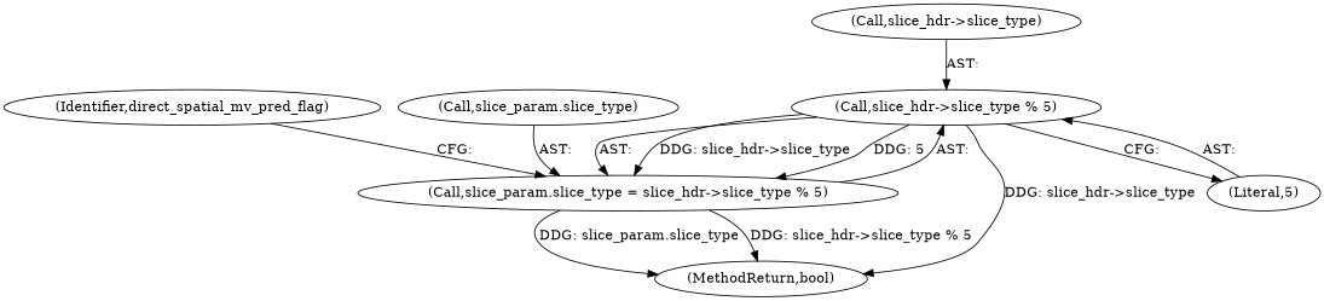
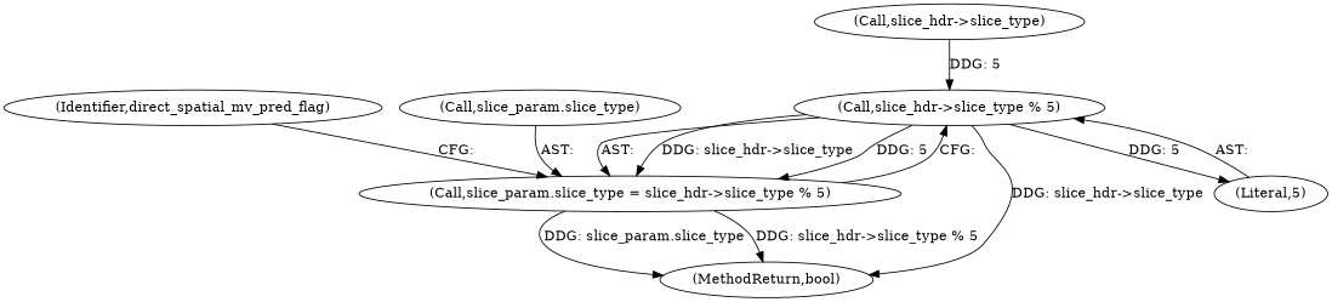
  digraph {
    n1 [label="(Call,slice_hdr->slice_type % 5)"]
    n2 [label="(Call,slice_param.slice_type = slice_hdr->slice_type % 5)"]
    n3 [label="(MethodReturn,bool)"]
    n4 [label="(Literal,5)"]
    n5 [label="(Identifier,direct_spatial_mv_pred_flag)"]
    n6 [label="(Call,slice_param.slice_type)"]
    n7 [label="(Call,slice_hdr->slice_type)"]
    n1 -> n2 [label="AST: "]
    n1 -> n2 [label="DDG: slice_hdr->slice_type"]
    n1 -> n2 [label="DDG: 5"]
    n1 -> n3 [label="DDG: slice_hdr->slice_type"]
-   n1 -> n4 [label="CFG: "]
-   n2 -> n1 [label="AST: "]
+   n1 -> n4 [label="DDG: 5"]
+   n2 -> n1 [label="CFG: "]
    n2 -> n3 [label="DDG: slice_param.slice_type"]
    n2 -> n3 [label="DDG: slice_hdr->slice_type % 5"]
    n4 -> n1 [label="AST: "]
    n5 -> n2 [label="CFG: "]
    n6 -> n2 [label="AST: "]
-   n7 -> n1 [label="AST: "]
+   n7 -> n1 [label="DDG: 5"]
  }
